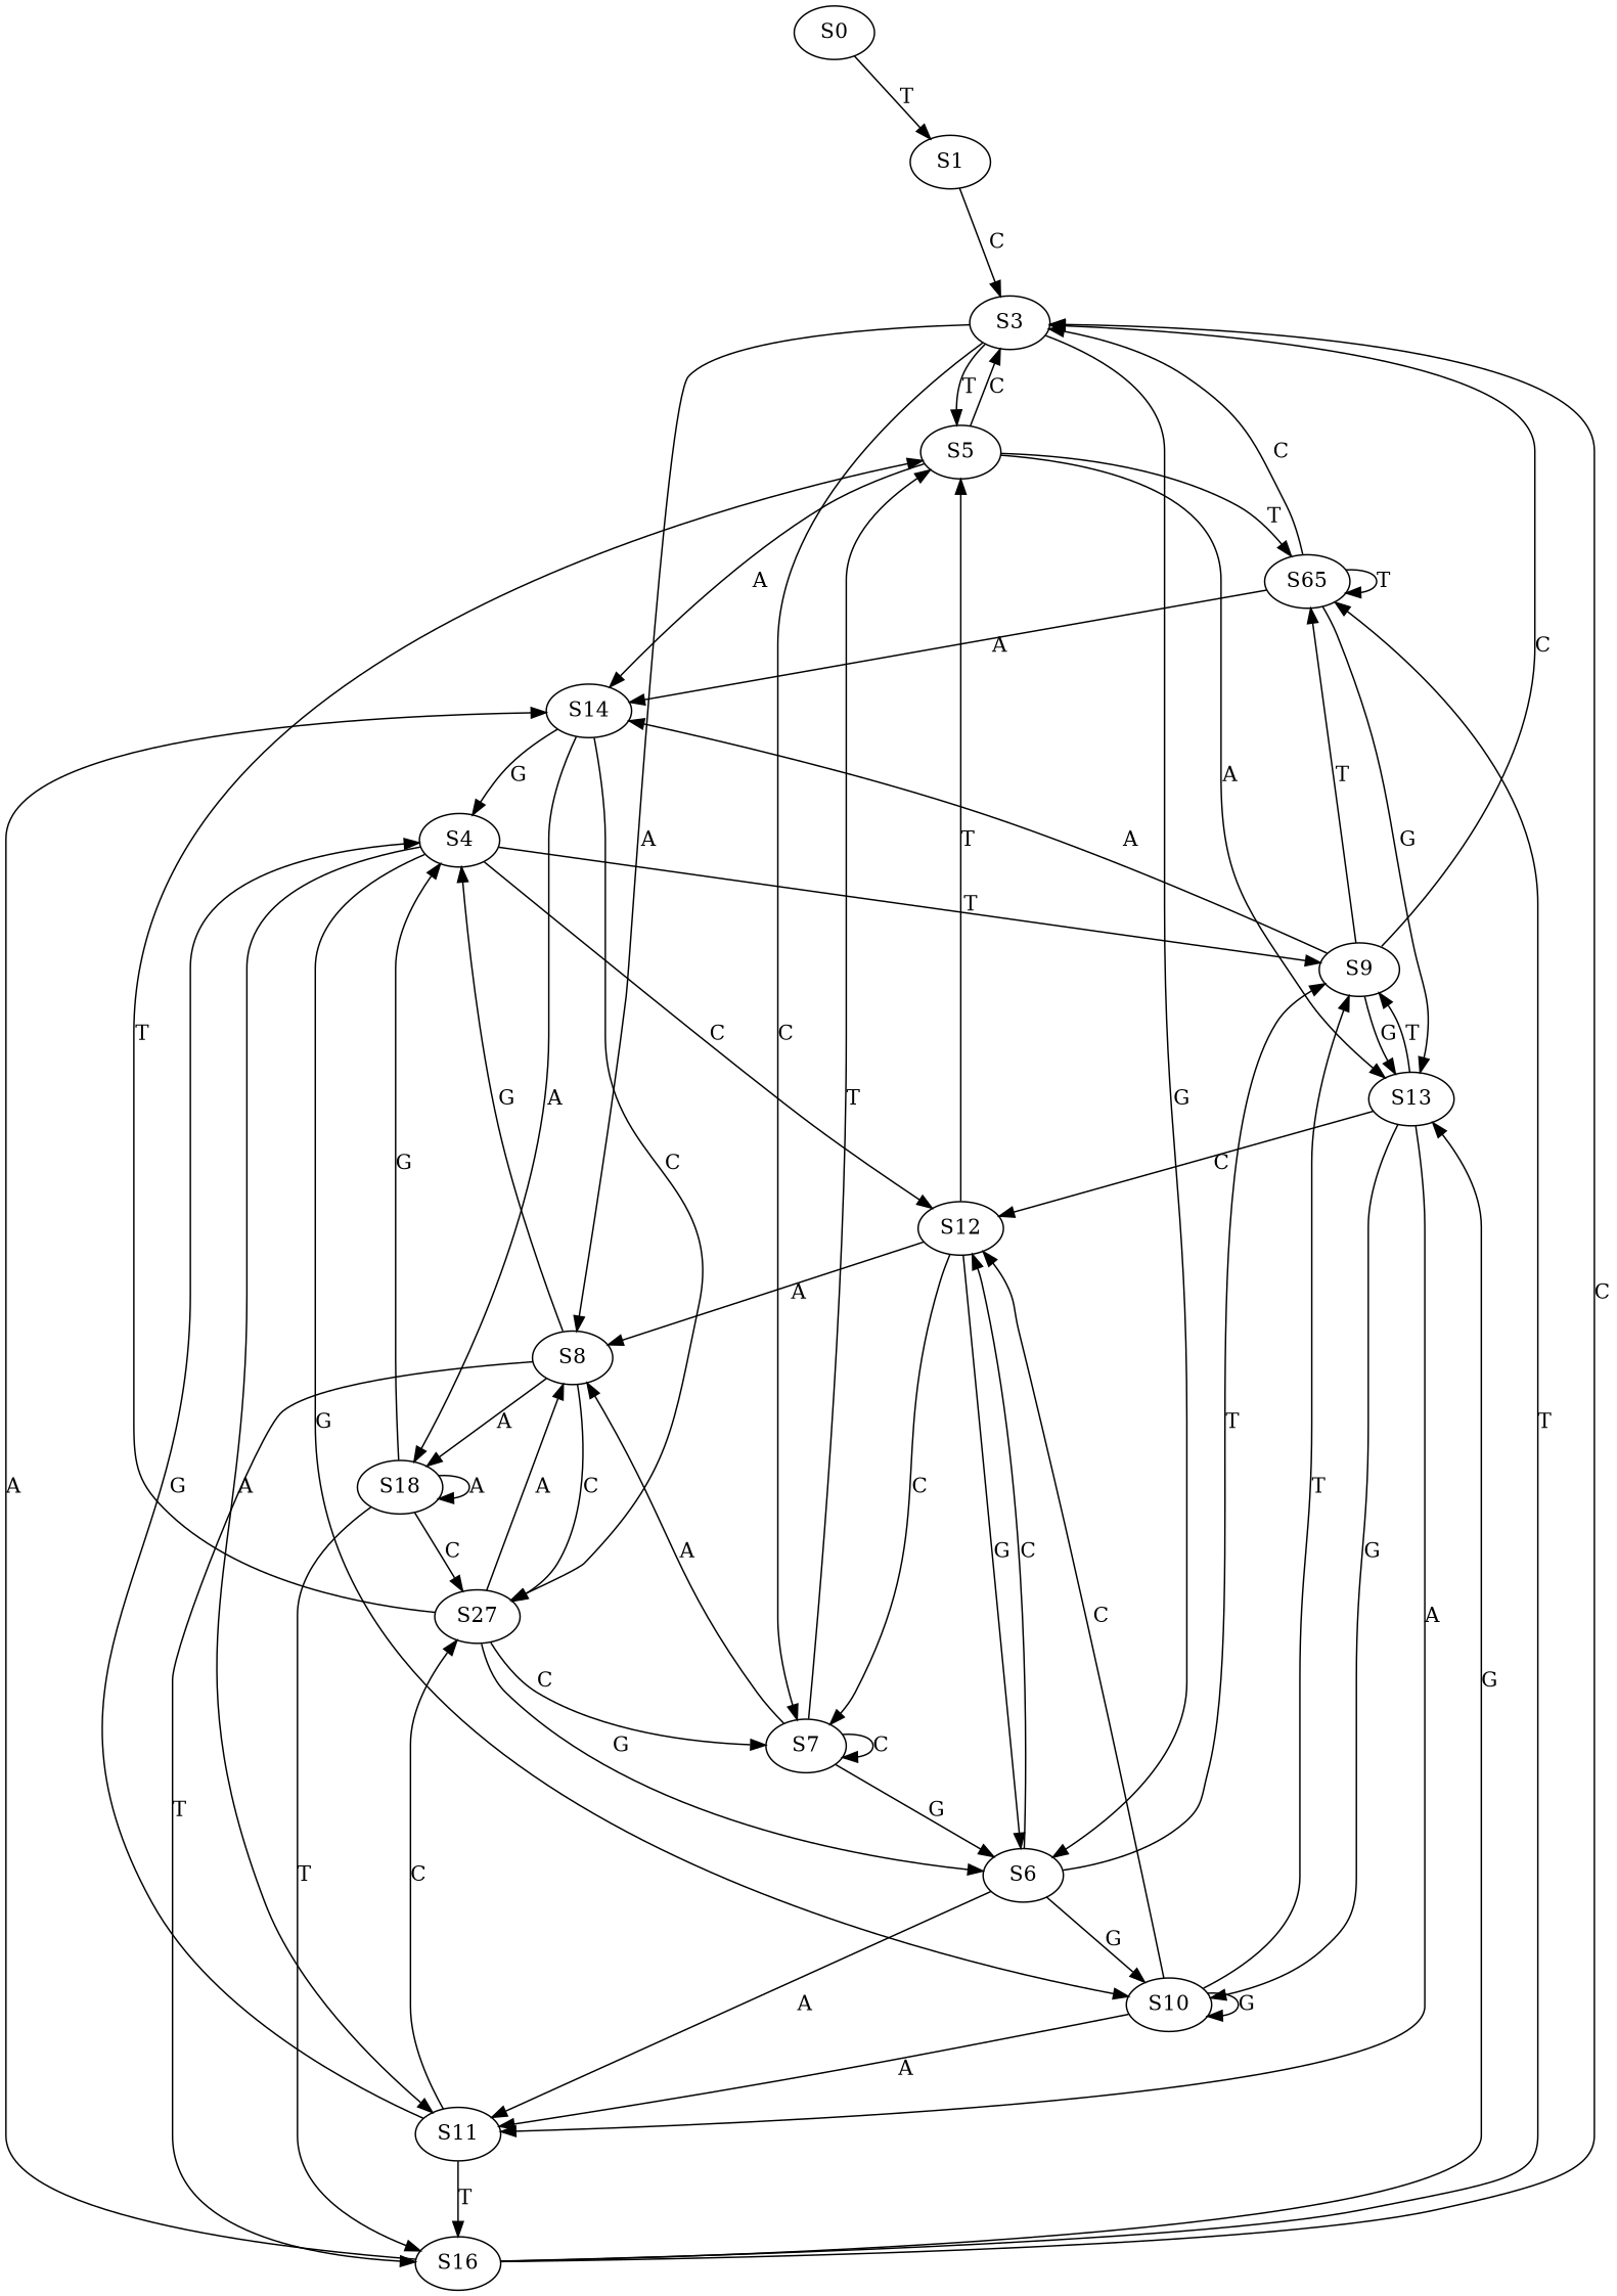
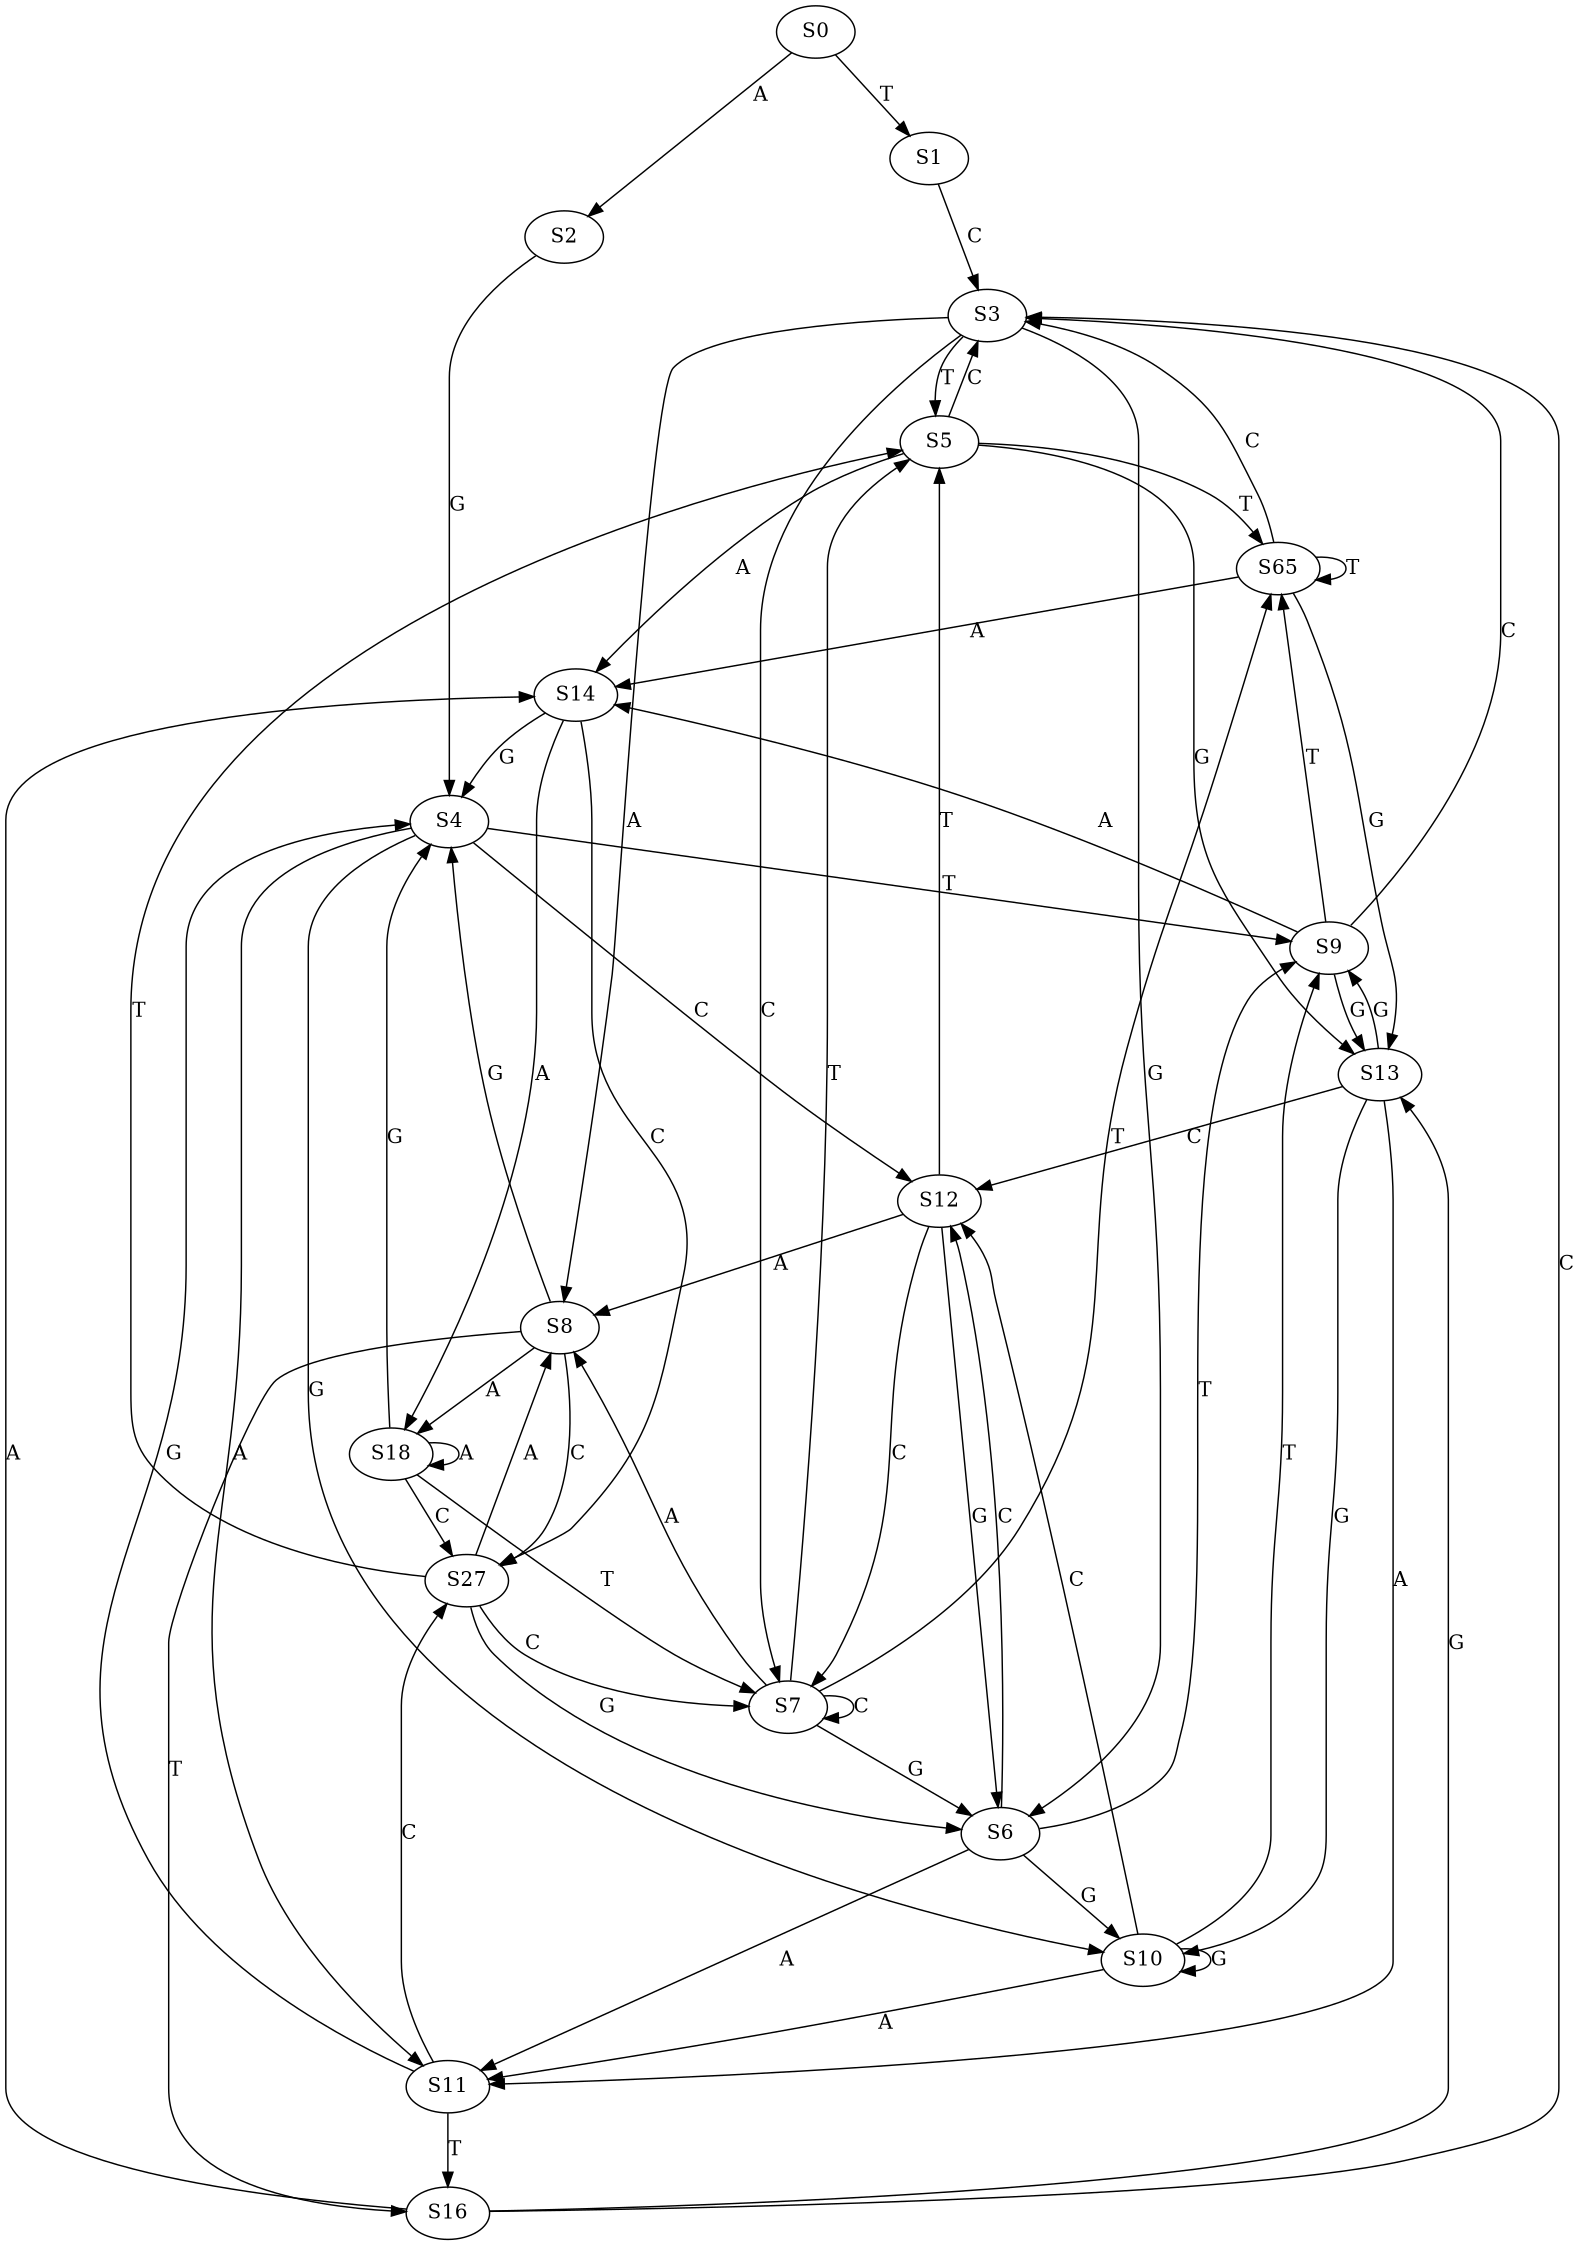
  strict digraph {
    S0
    S1
+   S2
    S3
    S4
    S5
    S6
    S7
    S8
    S9
    S10
    S11
    S12
    S13
    S14
    n16 [label=S65]
    S16
    n18 [label=S27]
    S18
    S0 -> S1 [label=T]
+   S0 -> S2 [label=A]
    S1 -> S3 [label=C]
+   S2 -> S4 [label=G]
    S3 -> S5 [label=T]
    S3 -> S6 [label=G]
    S3 -> S7 [label=C]
    S3 -> S8 [label=A]
    S4 -> S9 [label=T]
    S4 -> S10 [label=G]
    S4 -> S11 [label=A]
    S4 -> S12 [label=C]
    S5 -> S3 [label=C]
-   S5 -> S13 [label=A]
+   S5 -> S13 [label=G]
    S5 -> S14 [label=A]
    S5 -> n16 [label=T]
    S6 -> S9 [label=T]
    S6 -> S10 [label=G]
    S6 -> S11 [label=A]
    S6 -> S12 [label=C]
    S7 -> S5 [label=T]
    S7 -> S6 [label=G]
    S7 -> S7 [label=C]
    S7 -> S8 [label=A]
    S8 -> S4 [label=G]
    S8 -> S16 [label=T]
    S8 -> n18 [label=C]
    S8 -> S18 [label=A]
    S9 -> S3 [label=C]
    S9 -> S13 [label=G]
    S9 -> S14 [label=A]
    S9 -> n16 [label=T]
    S10 -> S9 [label=T]
    S10 -> S10 [label=G]
    S10 -> S11 [label=A]
    S10 -> S12 [label=C]
    S11 -> S4 [label=G]
    S11 -> S16 [label=T]
    S11 -> n18 [label=C]
    S12 -> S5 [label=T]
    S12 -> S6 [label=G]
    S12 -> S7 [label=C]
    S12 -> S8 [label=A]
-   S13 -> S9 [label=T]
+   S13 -> S9 [label=G]
    S13 -> S10 [label=G]
    S13 -> S11 [label=A]
    S13 -> S12 [label=C]
    S14 -> S4 [label=G]
    S14 -> n18 [label=C]
    S14 -> S18 [label=A]
    n16 -> S3 [label=C]
    n16 -> S13 [label=G]
    n16 -> S14 [label=A]
    n16 -> n16 [label=T]
    S16 -> S3 [label=C]
    S16 -> S13 [label=G]
    S16 -> S14 [label=A]
-   S16 -> n16 [label=T]
+   S7 -> n16 [label=T]
    n18 -> S5 [label=T]
    n18 -> S6 [label=G]
    n18 -> S7 [label=C]
    n18 -> S8 [label=A]
    S18 -> S4 [label=G]
-   S18 -> S16 [label=T]
+   S18 -> S7 [label=T]
    S18 -> n18 [label=C]
    S18 -> S18 [label=A]
  }
